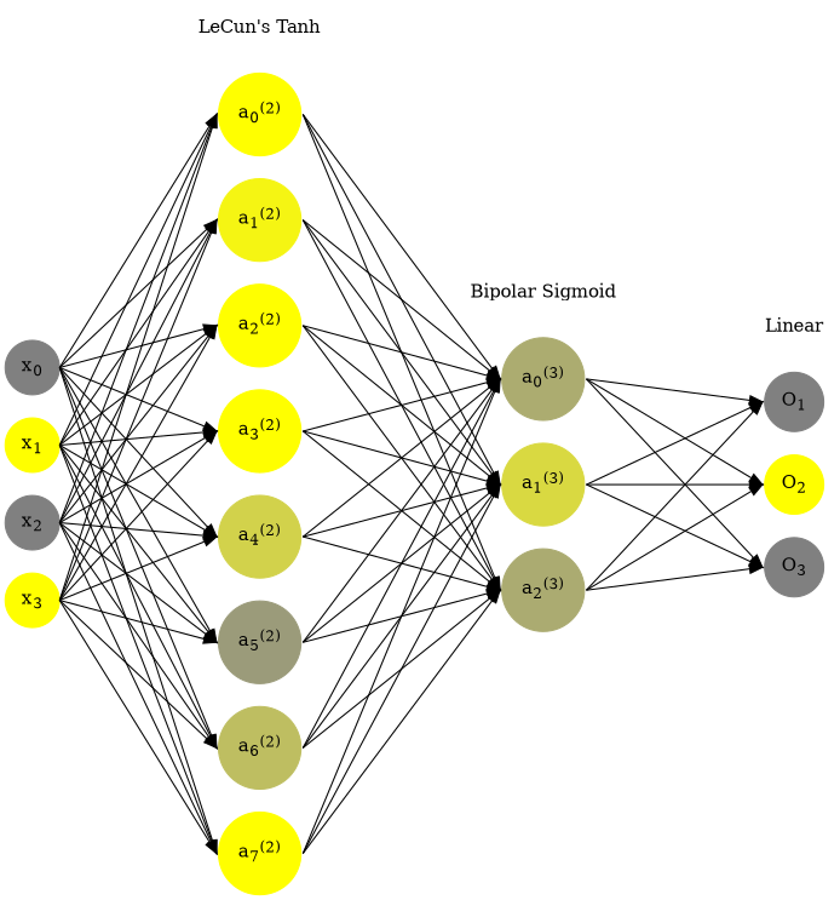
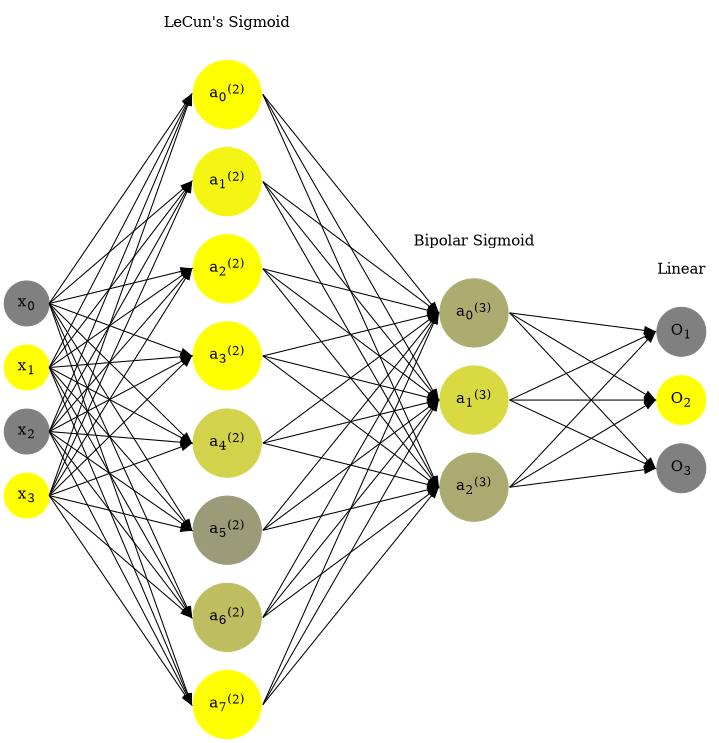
  digraph {
    rankdir=LR
    ranksep=1.4
    splines=false
    node [color="0.1667, 0.0, 0.5" fillcolor="0.1667, 0.0, 0.5" shape=circle style=filled]
    edge [headport=w style=solid tailport=e]
    n1 [label=<x<sub>0</sub>>]
    n2 [color="0.1667, 1.0, 1.0" fillcolor="0.1667, 1.0, 1.0" label=<x<sub>1</sub>>]
    n3 [label=<x<sub>2</sub>>]
    n4 [color="0.1667, 1.0, 1.0" fillcolor="0.1667, 1.0, 1.0" label=<x<sub>3</sub>>]
    n5 [color="0.1667, 1.173292, 1.086646" fillcolor="0.1667, 1.173292, 1.086646" label=<a<sub>0</sub><sup>(2)</sup>>]
    n6 [color="0.1667, 0.921488, 0.960744" fillcolor="0.1667, 0.921488, 0.960744" label=<a<sub>1</sub><sup>(2)</sup>>]
    n7 [color="0.1667, 1.332298, 1.166149" fillcolor="0.1667, 1.332298, 1.166149" label=<a<sub>2</sub><sup>(2)</sup>>]
    n8 [color="0.1667, 1.516668, 1.258334" fillcolor="0.1667, 1.516668, 1.258334" label=<a<sub>3</sub><sup>(2)</sup>>]
    n9 [color="0.1667, 0.642364, 0.821182" fillcolor="0.1667, 0.642364, 0.821182" label=<a<sub>4</sub><sup>(2)</sup>>]
    n10 [color="0.1667, 0.214789, 0.607394" fillcolor="0.1667, 0.214789, 0.607394" label=<a<sub>5</sub><sup>(2)</sup>>]
    n11 [color="0.1667, 0.488787, 0.744393" fillcolor="0.1667, 0.488787, 0.744393" label=<a<sub>6</sub><sup>(2)</sup>>]
    n12 [color="0.1667, 1.346394, 1.173197" fillcolor="0.1667, 1.346394, 1.173197" label=<a<sub>7</sub><sup>(2)</sup>>]
    n13 [color="0.1667, 0.347439, 0.673719" fillcolor="0.1667, 0.347439, 0.673719" label=<a<sub>0</sub><sup>(3)</sup>>]
    n14 [color="0.1667, 0.696387, 0.848193" fillcolor="0.1667, 0.696387, 0.848193" label=<a<sub>1</sub><sup>(3)</sup>>]
    n15 [color="0.1667, 0.341889, 0.670944" fillcolor="0.1667, 0.341889, 0.670944" label=<a<sub>2</sub><sup>(3)</sup>>]
    n16 [label=<O<sub>1</sub>>]
    n17 [color="0.1667, 1.0, 1.0" fillcolor="0.1667, 1.0, 1.0" label=<O<sub>2</sub>>]
    n18 [label=<O<sub>3</sub>>]
-   n19 [label="LeCun's Tanh" shape=plaintext color="" fillcolor="" style=""]
+   n19 [label="LeCun's Sigmoid" shape=plaintext color="" fillcolor="" style=""]
    n20 [label="Bipolar Sigmoid" shape=plaintext color="" fillcolor="" style=""]
    n21 [label=Linear shape=plaintext color="" fillcolor="" style=""]
    subgraph sub_1 {
      n1
    }
    subgraph sub_2 {
      n2
    }
    subgraph sub_3 {
      n3
    }
    subgraph sub_4 {
      n4
    }
    subgraph sub_5 {
      n5
    }
    subgraph sub_6 {
      n6
    }
    subgraph sub_7 {
      n7
    }
    subgraph sub_8 {
      n8
    }
    subgraph sub_9 {
      n9
    }
    subgraph sub_10 {
      n10
    }
    subgraph sub_11 {
      n11
    }
    subgraph sub_12 {
      n12
    }
    subgraph sub_13 {
      n13
    }
    subgraph sub_14 {
      n14
    }
    subgraph sub_15 {
      n15
    }
    subgraph sub_16 {
      n16
    }
    subgraph sub_17 {
      n17
    }
    subgraph sub_18 {
      n18
    }
    subgraph sub_19 {
      rank=same
      n1
      n2
      n3
      n4
    }
    subgraph sub_20 {
      rank=same
      n5
      n6
      n7
      n8
      n9
      n10
      n11
      n12
    }
    subgraph sub_21 {
      rank=same
      n13
      n14
      n15
    }
    subgraph sub_22 {
      rank=same
      n16
      n17
      n18
    }
    subgraph sub_23 {
      rank=same
      n5
      n19
    }
    subgraph sub_24 {
      rank=same
      n13
      n20
    }
    subgraph sub_25 {
      rank=same
      n16
      n21
    }
    n1 -> n2 [style=invis]
    n1 -> n5
    n1 -> n6
    n1 -> n7
    n1 -> n8
    n1 -> n9
    n1 -> n10
    n1 -> n11
    n1 -> n12
    n2 -> n3 [style=invis]
    n2 -> n5
    n2 -> n6
    n2 -> n7
    n2 -> n8
    n2 -> n9
    n2 -> n10
    n2 -> n11
    n2 -> n12
    n3 -> n4 [style=invis]
    n3 -> n5
    n3 -> n6
    n3 -> n7
    n3 -> n8
    n3 -> n9
    n3 -> n10
    n3 -> n11
    n3 -> n12
    n4 -> n5
    n4 -> n6
    n4 -> n7
    n4 -> n8
    n4 -> n9
    n4 -> n10
    n4 -> n11
    n4 -> n12
    n5 -> n6 [style=invis]
    n5 -> n13
    n5 -> n14
    n5 -> n15
    n6 -> n7 [style=invis]
    n6 -> n13
    n6 -> n14
    n6 -> n15
    n7 -> n8 [style=invis]
    n7 -> n13
    n7 -> n14
    n7 -> n15
    n8 -> n9 [style=invis]
    n8 -> n13
    n8 -> n14
    n8 -> n15
    n9 -> n10 [style=invis]
    n9 -> n13
    n9 -> n14
    n9 -> n15
    n10 -> n11 [style=invis]
    n10 -> n13
    n10 -> n14
    n10 -> n15
    n11 -> n12 [style=invis]
    n11 -> n13
    n11 -> n14
    n11 -> n15
    n12 -> n13
    n12 -> n14
    n12 -> n15
    n13 -> n14 [style=invis]
    n13 -> n16
    n13 -> n17
    n13 -> n18
    n14 -> n15 [style=invis]
    n14 -> n16
    n14 -> n17
    n14 -> n18
    n15 -> n16
    n15 -> n17
    n15 -> n18
    n16 -> n17 [style=invis]
    n17 -> n18 [style=invis]
    n19 -> n5 [style=invis]
    n20 -> n13 [style=invis]
    n21 -> n16 [style=invis]
  }
